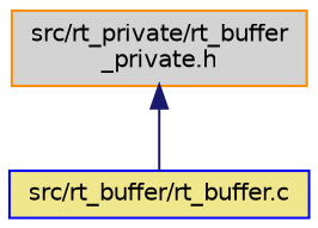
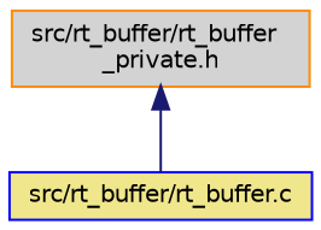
  digraph {
    node [fontname=Helvetica fontsize=10 shape=record style=filled]
-   n1 [color=darkorange fillcolor=lightgrey fontcolor=black height=0.2 label="src/rt_private/rt_buffer\l_private.h" width=0.4]
+   n1 [color=darkorange fillcolor=lightgrey fontcolor=black height=0.2 label="src/rt_buffer/rt_buffer\l_private.h" width=0.4]
    n2 [color=blue fillcolor=khaki height=0.2 label="src/rt_buffer/rt_buffer.c" width=0.4]
    n1 -> n2 [color=midnightblue dir=back fontname=Helvetica fontsize=10 labelfontname=Helvetica labelfontsize=10 style=solid]
  }
